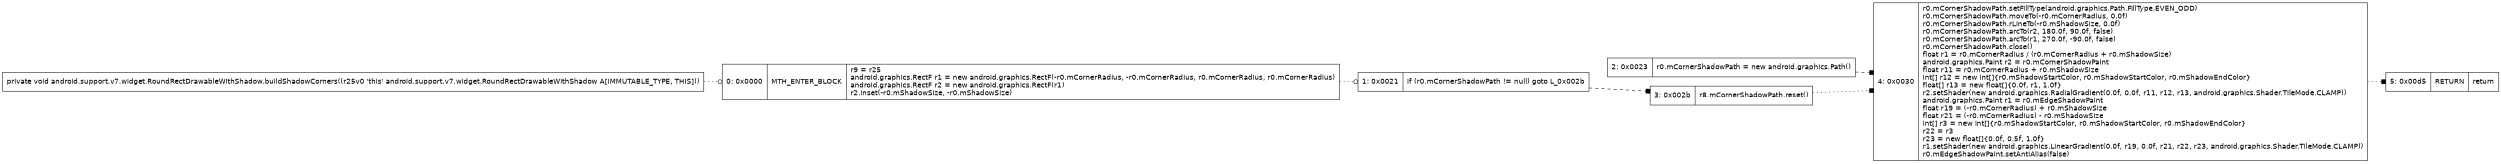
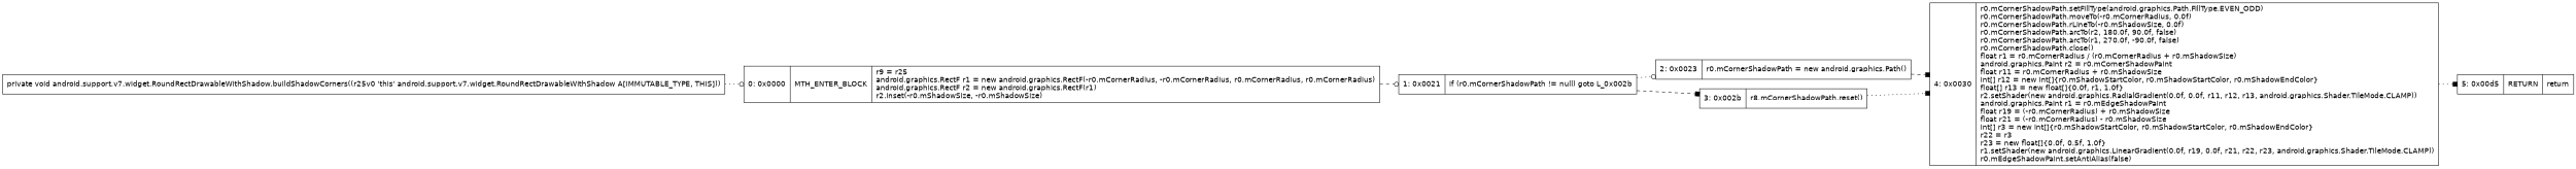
  digraph {
    fontname="DejaVu Sans"
    rankdir=LR
    node [fontname="DejaVu Sans" shape=record]
    edge [arrowhead=box fontname="DejaVu Sans" style=dotted]
    n1 [label="{0\:\ 0x0000|MTH_ENTER_BLOCK\l|r9 = r25\landroid.graphics.RectF r1 = new android.graphics.RectF(\-r0.mCornerRadius, \-r0.mCornerRadius, r0.mCornerRadius, r0.mCornerRadius)\landroid.graphics.RectF r2 = new android.graphics.RectF(r1)\lr2.inset(\-r0.mShadowSize, \-r0.mShadowSize)\l}"]
    n2 [label="{1\:\ 0x0021|if (r0.mCornerShadowPath != null) goto L_0x002b\l}"]
    n3 [label="{2\:\ 0x0023|r0.mCornerShadowPath = new android.graphics.Path()\l}"]
    n4 [label="{3\:\ 0x002b|r8.mCornerShadowPath.reset()\l}"]
    n5 [label="{4\:\ 0x0030|r0.mCornerShadowPath.setFillType(android.graphics.Path.FillType.EVEN_ODD)\lr0.mCornerShadowPath.moveTo(\-r0.mCornerRadius, 0.0f)\lr0.mCornerShadowPath.rLineTo(\-r0.mShadowSize, 0.0f)\lr0.mCornerShadowPath.arcTo(r2, 180.0f, 90.0f, false)\lr0.mCornerShadowPath.arcTo(r1, 270.0f, \-90.0f, false)\lr0.mCornerShadowPath.close()\lfloat r1 = r0.mCornerRadius \/ (r0.mCornerRadius + r0.mShadowSize)\landroid.graphics.Paint r2 = r0.mCornerShadowPaint\lfloat r11 = r0.mCornerRadius + r0.mShadowSize\lint[] r12 = new int[]\{r0.mShadowStartColor, r0.mShadowStartColor, r0.mShadowEndColor\}\lfloat[] r13 = new float[]\{0.0f, r1, 1.0f\}\lr2.setShader(new android.graphics.RadialGradient(0.0f, 0.0f, r11, r12, r13, android.graphics.Shader.TileMode.CLAMP))\landroid.graphics.Paint r1 = r0.mEdgeShadowPaint\lfloat r19 = (\-r0.mCornerRadius) + r0.mShadowSize\lfloat r21 = (\-r0.mCornerRadius) \- r0.mShadowSize\lint[] r3 = new int[]\{r0.mShadowStartColor, r0.mShadowStartColor, r0.mShadowEndColor\}\lr22 = r3\lr23 = new float[]\{0.0f, 0.5f, 1.0f\}\lr1.setShader(new android.graphics.LinearGradient(0.0f, r19, 0.0f, r21, r22, r23, android.graphics.Shader.TileMode.CLAMP))\lr0.mEdgeShadowPaint.setAntiAlias(false)\l}"]
    n6 [label="{5\:\ 0x00d5|RETURN\l|return\l}"]
    n7 [label="{private void android.support.v7.widget.RoundRectDrawableWithShadow.buildShadowCorners((r25v0 'this' android.support.v7.widget.RoundRectDrawableWithShadow A[IMMUTABLE_TYPE, THIS])) }"]
-   n1 -> n2 [arrowhead=odot]
+   n1 -> n2 [arrowhead=odot style=dashed]
+   n2 -> n3 [arrowhead=odot]
    n2 -> n4 [style=dashed]
    n3 -> n5 [style=dashed]
    n4 -> n5
    n5 -> n6
    n7 -> n1 [arrowhead=odot]
  }
